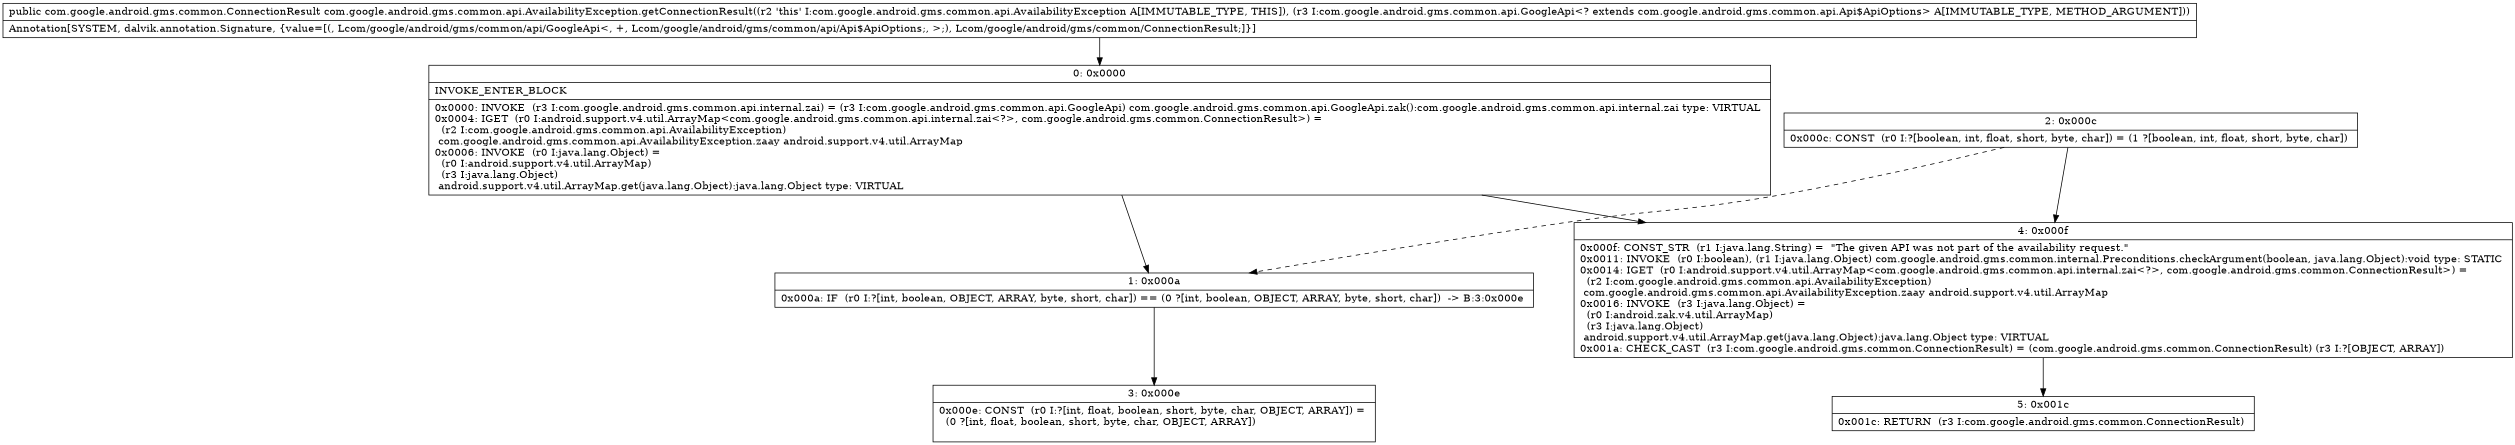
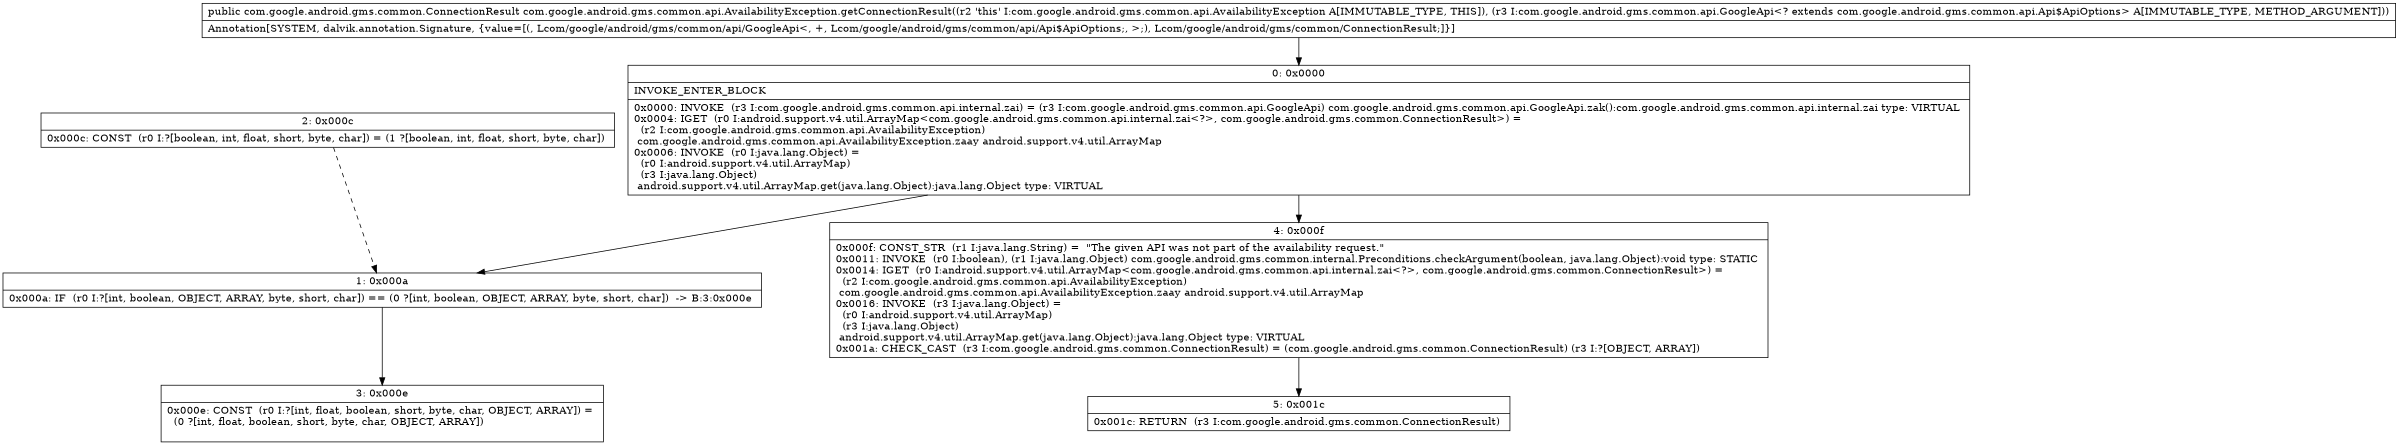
  digraph {
    node [shape=record]
    n1 [label="{0\:\ 0x0000|INVOKE_ENTER_BLOCK\l|0x0000: INVOKE  (r3 I:com.google.android.gms.common.api.internal.zai) = (r3 I:com.google.android.gms.common.api.GoogleApi) com.google.android.gms.common.api.GoogleApi.zak():com.google.android.gms.common.api.internal.zai type: VIRTUAL \l0x0004: IGET  (r0 I:android.support.v4.util.ArrayMap\<com.google.android.gms.common.api.internal.zai\<?\>, com.google.android.gms.common.ConnectionResult\>) = \l  (r2 I:com.google.android.gms.common.api.AvailabilityException)\l com.google.android.gms.common.api.AvailabilityException.zaay android.support.v4.util.ArrayMap \l0x0006: INVOKE  (r0 I:java.lang.Object) = \l  (r0 I:android.support.v4.util.ArrayMap)\l  (r3 I:java.lang.Object)\l android.support.v4.util.ArrayMap.get(java.lang.Object):java.lang.Object type: VIRTUAL \l}"]
    n2 [label="{1\:\ 0x000a|0x000a: IF  (r0 I:?[int, boolean, OBJECT, ARRAY, byte, short, char]) == (0 ?[int, boolean, OBJECT, ARRAY, byte, short, char])  \-\> B:3:0x000e \l}"]
-   n3 [label="{4\:\ 0x000f|0x000f: CONST_STR  (r1 I:java.lang.String) =  \"The given API was not part of the availability request.\" \l0x0011: INVOKE  (r0 I:boolean), (r1 I:java.lang.Object) com.google.android.gms.common.internal.Preconditions.checkArgument(boolean, java.lang.Object):void type: STATIC \l0x0014: IGET  (r0 I:android.support.v4.util.ArrayMap\<com.google.android.gms.common.api.internal.zai\<?\>, com.google.android.gms.common.ConnectionResult\>) = \l  (r2 I:com.google.android.gms.common.api.AvailabilityException)\l com.google.android.gms.common.api.AvailabilityException.zaay android.support.v4.util.ArrayMap \l0x0016: INVOKE  (r3 I:java.lang.Object) = \l  (r0 I:android.zak.v4.util.ArrayMap)\l  (r3 I:java.lang.Object)\l android.support.v4.util.ArrayMap.get(java.lang.Object):java.lang.Object type: VIRTUAL \l0x001a: CHECK_CAST  (r3 I:com.google.android.gms.common.ConnectionResult) = (com.google.android.gms.common.ConnectionResult) (r3 I:?[OBJECT, ARRAY]) \l}"]
+   n3 [label="{4\:\ 0x000f|0x000f: CONST_STR  (r1 I:java.lang.String) =  \"The given API was not part of the availability request.\" \l0x0011: INVOKE  (r0 I:boolean), (r1 I:java.lang.Object) com.google.android.gms.common.internal.Preconditions.checkArgument(boolean, java.lang.Object):void type: STATIC \l0x0014: IGET  (r0 I:android.support.v4.util.ArrayMap\<com.google.android.gms.common.api.internal.zai\<?\>, com.google.android.gms.common.ConnectionResult\>) = \l  (r2 I:com.google.android.gms.common.api.AvailabilityException)\l com.google.android.gms.common.api.AvailabilityException.zaay android.support.v4.util.ArrayMap \l0x0016: INVOKE  (r3 I:java.lang.Object) = \l  (r0 I:android.support.v4.util.ArrayMap)\l  (r3 I:java.lang.Object)\l android.support.v4.util.ArrayMap.get(java.lang.Object):java.lang.Object type: VIRTUAL \l0x001a: CHECK_CAST  (r3 I:com.google.android.gms.common.ConnectionResult) = (com.google.android.gms.common.ConnectionResult) (r3 I:?[OBJECT, ARRAY]) \l}"]
    n4 [label="{3\:\ 0x000e|0x000e: CONST  (r0 I:?[int, float, boolean, short, byte, char, OBJECT, ARRAY]) = \l  (0 ?[int, float, boolean, short, byte, char, OBJECT, ARRAY])\l \l}"]
    n5 [label="{2\:\ 0x000c|0x000c: CONST  (r0 I:?[boolean, int, float, short, byte, char]) = (1 ?[boolean, int, float, short, byte, char]) \l}"]
    n6 [label="{5\:\ 0x001c|0x001c: RETURN  (r3 I:com.google.android.gms.common.ConnectionResult) \l}"]
    n7 [label="{public com.google.android.gms.common.ConnectionResult com.google.android.gms.common.api.AvailabilityException.getConnectionResult((r2 'this' I:com.google.android.gms.common.api.AvailabilityException A[IMMUTABLE_TYPE, THIS]), (r3 I:com.google.android.gms.common.api.GoogleApi\<? extends com.google.android.gms.common.api.Api$ApiOptions\> A[IMMUTABLE_TYPE, METHOD_ARGUMENT]))  | Annotation[SYSTEM, dalvik.annotation.Signature, \{value=[(, Lcom\/google\/android\/gms\/common\/api\/GoogleApi\<, +, Lcom\/google\/android\/gms\/common\/api\/Api$ApiOptions;, \>;), Lcom\/google\/android\/gms\/common\/ConnectionResult;]\}]\l}"]
    n1 -> n2
    n1 -> n3
    n2 -> n4
    n3 -> n6
    n5 -> n2 [style=dashed]
-   n5 -> n3
    n7 -> n1
  }
